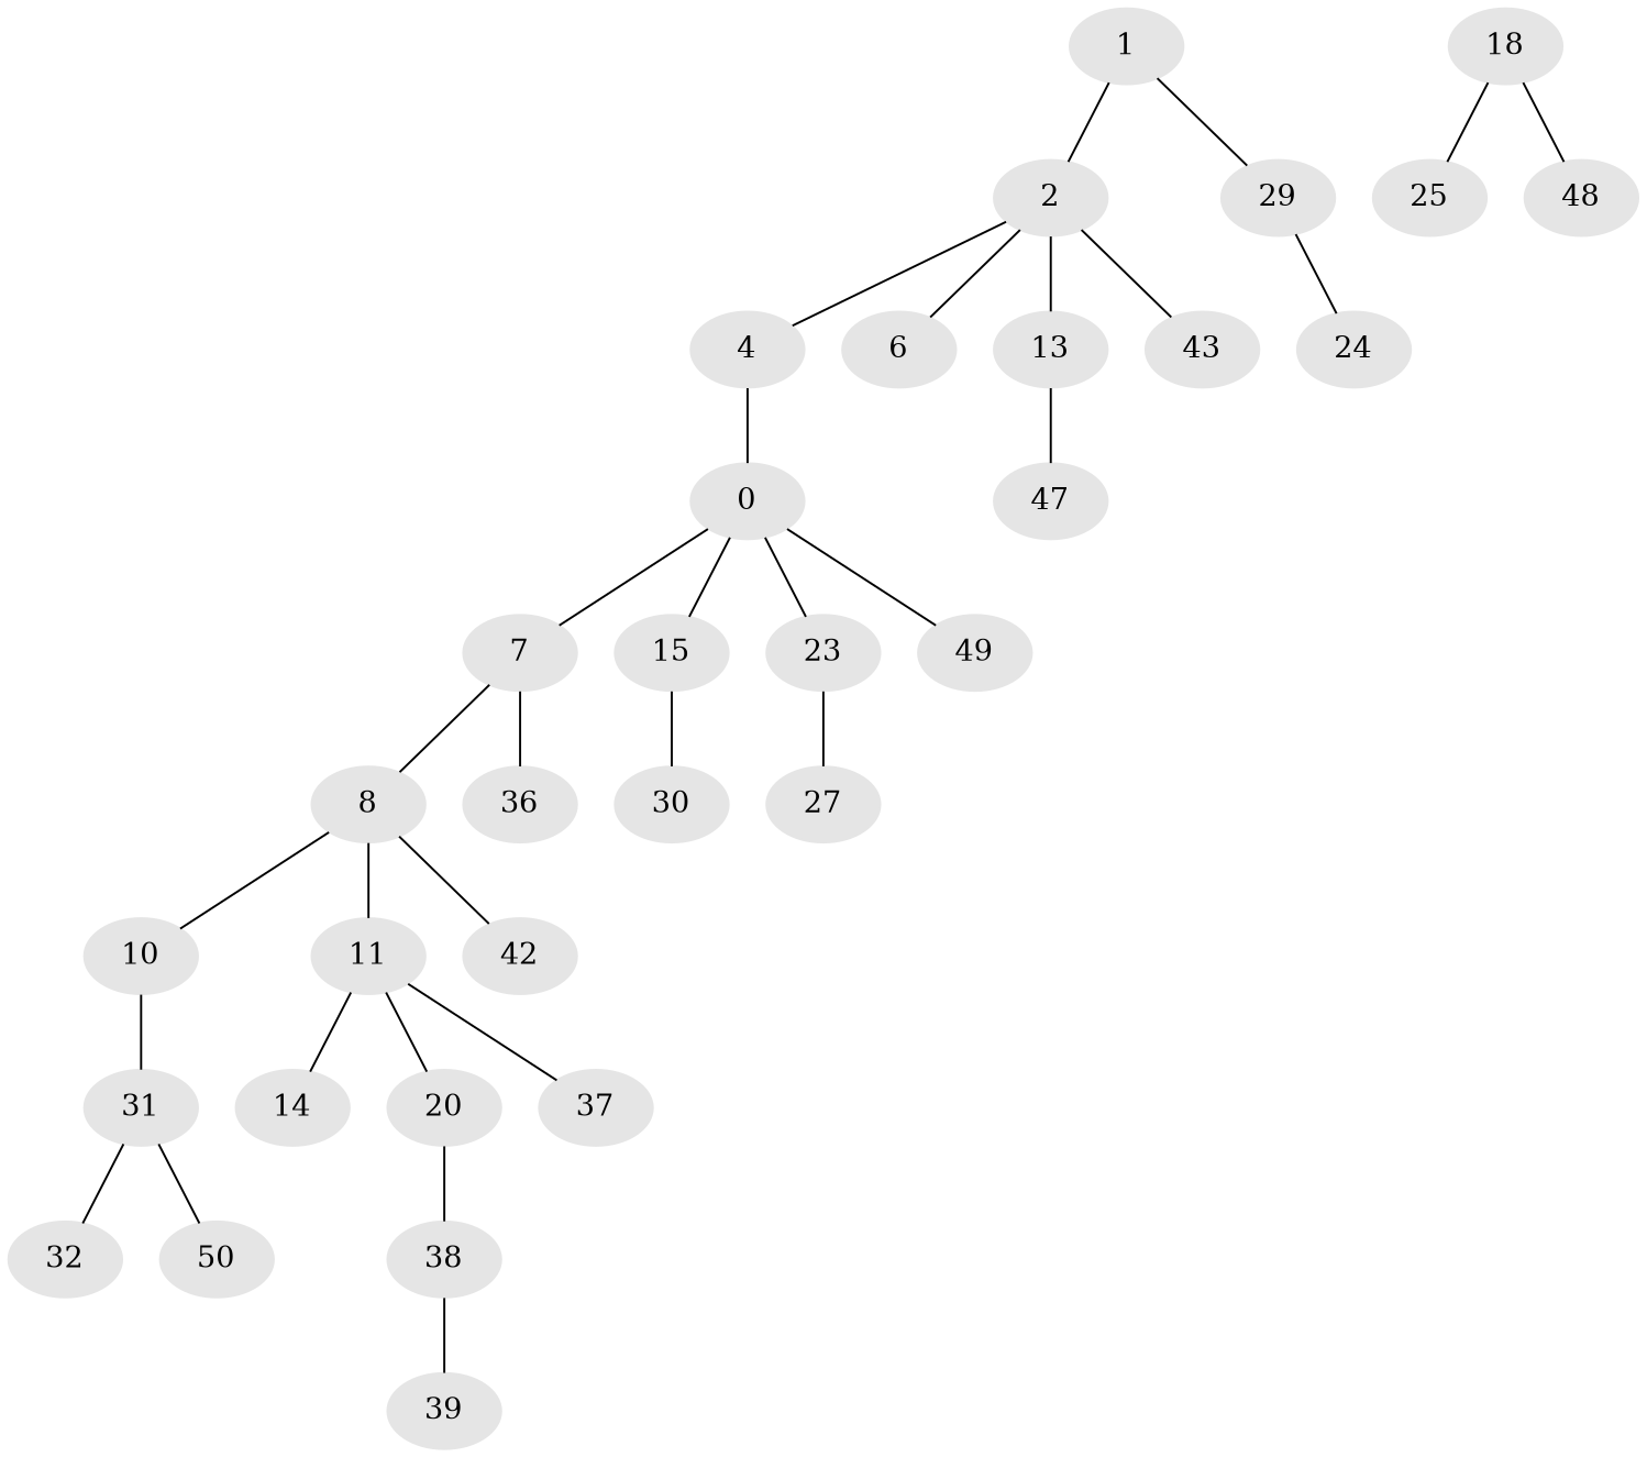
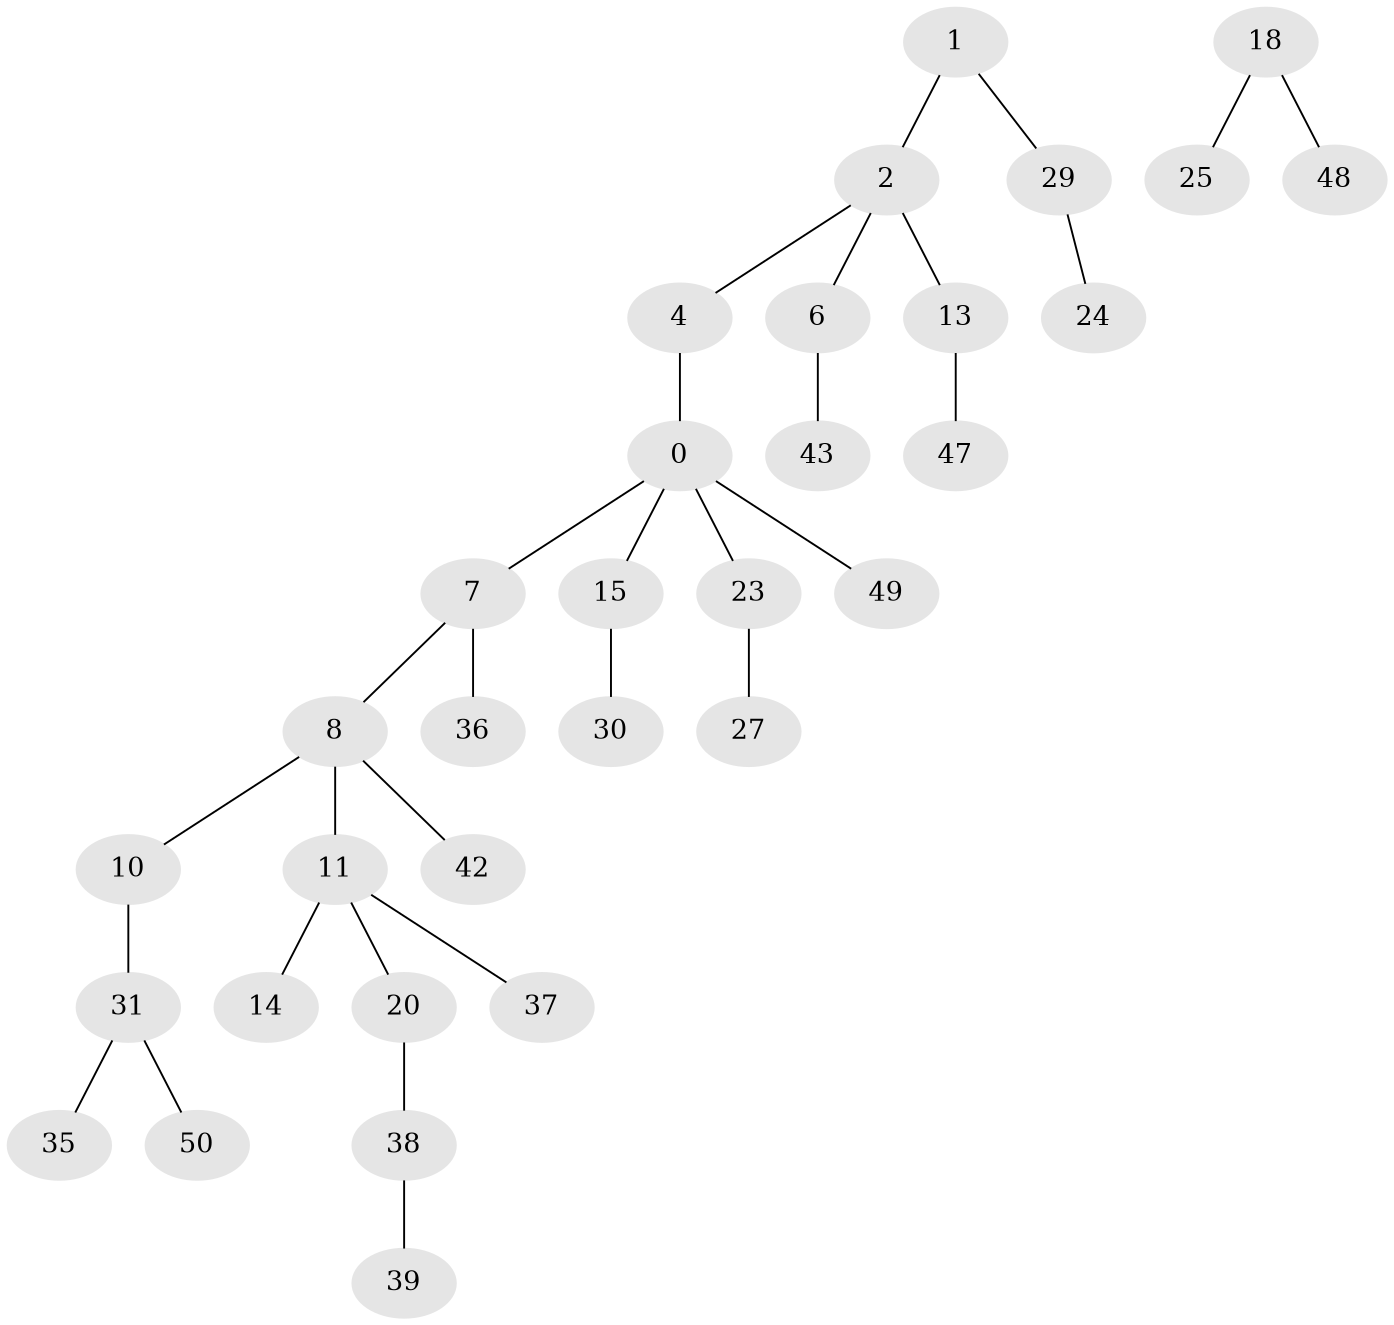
  graph {
    node [color=gray90 style=filled]
    2 [super="+3"]
    4 [super="+26"]
    6
    13 [super="+17"]
    43 [super="+45"]
    1
    29 [super="+33"]
    24
    n9 [label=0 super="+12"]
    47
    7 [super="+21"]
    15 [super="+28"]
    23 [super="+41"]
    49
    8 [super="+9"]
    36
    30
    27
    10 [super="+22"]
    11 [super="+16"]
    42
    31 [super="+34"]
    14
    20 [super="+32"]
    37
-   35 [super="+46" label=32]
+   35 [super="+46"]
    50
    18 [super="+19"]
    25 [super="+51"]
    48
    38 [super="+44"]
    39 [super="+40"]
    2 -- 4
    2 -- 6
    2 -- 13
-   2 -- 43
+   6 -- 43
    4 -- n9
    13 -- 47
    1 -- 2
    1 -- 29
    29 -- 24
    n9 -- 7
    n9 -- 15
    n9 -- 23
    n9 -- 49
    7 -- 8
    7 -- 36
    15 -- 30
    23 -- 27
    8 -- 10
    8 -- 11
    8 -- 42
    10 -- 31
    11 -- 14
    11 -- 20
    11 -- 37
    31 -- 35
    31 -- 50
    20 -- 38
    18 -- 25
    18 -- 48
    38 -- 39
  }
